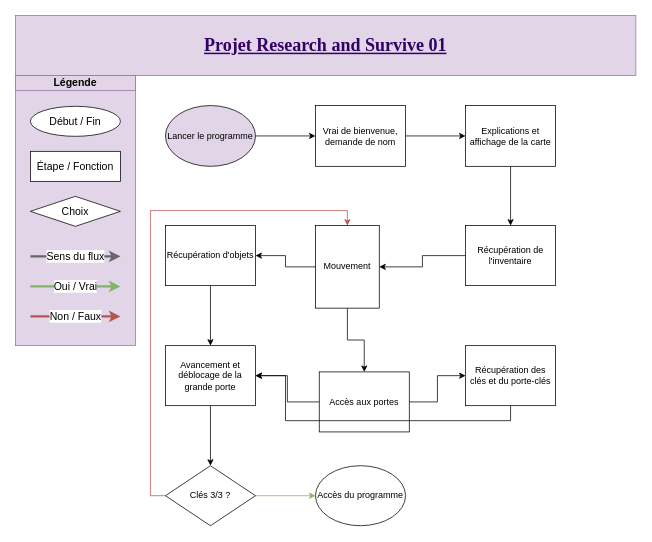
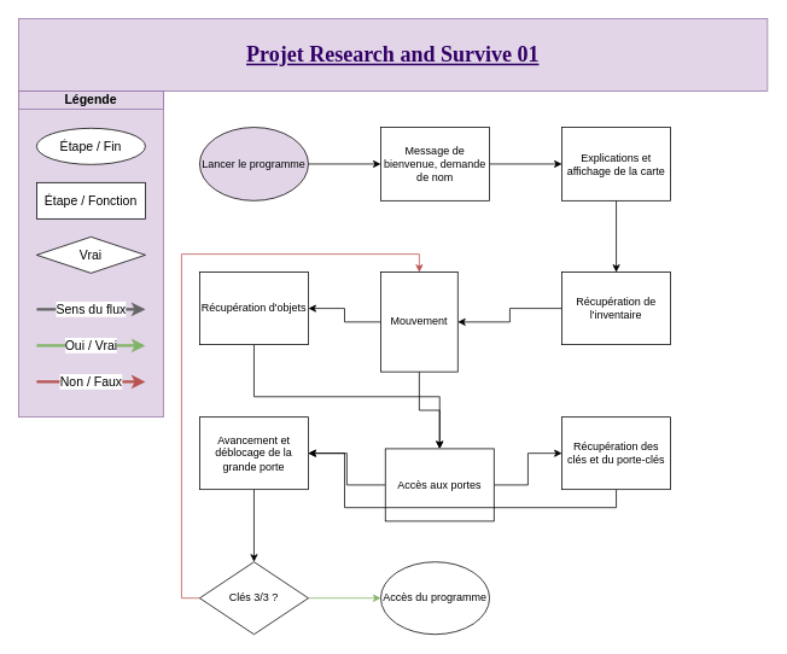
  <mxCell id="0" />
  <mxCell id="1" parent="0" />
  <mxCell id="2" value="&lt;font style=&quot;font-size: 24px&quot; face=&quot;Garamond&quot; color=&quot;#330066&quot;&gt;&lt;b&gt;&lt;u&gt;Projet Research and Survive 01&lt;/u&gt;&lt;/b&gt;&lt;/font&gt;" style="rounded=0;whiteSpace=wrap;html=1;fillColor=#e1d5e7;strokeColor=#9673a6;" vertex="1" parent="1"><mxGeometry width="827" height="80" as="geometry" x="20" y="20" /></mxCell>
  <mxCell id="3" value="" style="rounded=0;whiteSpace=wrap;html=1;fontSize=14;fillColor=#e1d5e7;strokeColor=#9673a6;" vertex="1" parent="1"><mxGeometry y="100" width="160" height="360" as="geometry" x="20" /></mxCell>
- <mxCell id="4" value="Début / Fin" style="ellipse;whiteSpace=wrap;html=1;fontSize=14;" vertex="1" parent="1"><mxGeometry x="40" y="141" width="120" height="40" as="geometry" /></mxCell>
+ <mxCell id="4" value="Étape / Fin" style="ellipse;whiteSpace=wrap;html=1;fontSize=14;" vertex="1" parent="1"><mxGeometry x="40" y="141" width="120" height="40" as="geometry" /></mxCell>
  <mxCell id="5" value="Étape / Fonction" style="rounded=0;whiteSpace=wrap;html=1;fontSize=14;" vertex="1" parent="1"><mxGeometry x="40" y="201" width="120" height="40" as="geometry" /></mxCell>
- <mxCell id="6" value="Choix" style="rhombus;whiteSpace=wrap;html=1;fontSize=14;" vertex="1" parent="1"><mxGeometry x="40" y="261" width="120" height="40" as="geometry" /></mxCell>
+ <mxCell id="6" value="Vrai" style="rhombus;whiteSpace=wrap;html=1;fontSize=14;" vertex="1" parent="1"><mxGeometry x="40" y="261" width="120" height="40" as="geometry" /></mxCell>
  <mxCell id="7" value="Sens du flux" style="endArrow=classic;html=1;fontSize=14;strokeWidth=3;fillColor=#f5f5f5;strokeColor=#666666;" edge="1" parent="1"><mxGeometry width="50" height="50" relative="1" as="geometry"><mxPoint x="40" y="341" as="sourcePoint" /><mxPoint x="160" y="341" as="targetPoint" /></mxGeometry></mxCell>
  <mxCell id="8" value="&lt;div&gt;Oui / Vrai&lt;/div&gt;" style="endArrow=classic;html=1;fontSize=14;fillColor=#d5e8d4;strokeColor=#82b366;strokeWidth=3;" edge="1" parent="1"><mxGeometry width="50" height="50" relative="1" as="geometry"><mxPoint x="40" y="381" as="sourcePoint" /><mxPoint x="160" y="381" as="targetPoint" /></mxGeometry></mxCell>
  <mxCell id="9" value="Non / Faux" style="endArrow=classic;html=1;fontSize=14;fillColor=#f8cecc;strokeColor=#b85450;strokeWidth=3;" edge="1" parent="1"><mxGeometry width="50" height="50" relative="1" as="geometry"><mxPoint x="40" y="421" as="sourcePoint" /><mxPoint x="160" y="421" as="targetPoint" /></mxGeometry></mxCell>
  <mxCell id="10" value="Légende" style="text;html=1;strokeColor=#9673a6;fillColor=#e1d5e7;align=center;verticalAlign=middle;whiteSpace=wrap;rounded=0;fontSize=14;fontStyle=1" vertex="1" parent="1"><mxGeometry y="100" width="160" height="20" as="geometry" x="20" /></mxCell>
  <mxCell id="11" style="edgeStyle=orthogonalEdgeStyle;rounded=0;orthogonalLoop=1;jettySize=auto;html=1;exitX=1;exitY=0.5;exitDx=0;exitDy=0;entryX=0;entryY=0.5;entryDx=0;entryDy=0;" edge="1" parent="1" source="12" target="14"><mxGeometry relative="1" as="geometry" /></mxCell>
  <mxCell id="12" value="Lancer le programme" style="ellipse;whiteSpace=wrap;html=1;fillColor=#e1d5e7;" vertex="1" parent="1"><mxGeometry x="220" y="140" width="120" height="81" as="geometry" /></mxCell>
  <mxCell id="13" style="edgeStyle=orthogonalEdgeStyle;rounded=0;orthogonalLoop=1;jettySize=auto;html=1;exitX=1;exitY=0.5;exitDx=0;exitDy=0;entryX=0;entryY=0.5;entryDx=0;entryDy=0;" edge="1" parent="1" source="14" target="16"><mxGeometry relative="1" as="geometry" /></mxCell>
- <mxCell id="14" value="Vrai de bienvenue, demande de nom" style="rounded=0;whiteSpace=wrap;html=1;" vertex="1" parent="1"><mxGeometry x="420" y="140" width="120" height="81" as="geometry" /></mxCell>
+ <mxCell id="14" value="Message de bienvenue, demande de nom" style="rounded=0;whiteSpace=wrap;html=1;" vertex="1" parent="1"><mxGeometry x="420" y="140" width="120" height="81" as="geometry" /></mxCell>
  <mxCell id="15" value="" style="edgeStyle=orthogonalEdgeStyle;rounded=0;orthogonalLoop=1;jettySize=auto;html=1;" edge="1" parent="1" source="16" target="18"><mxGeometry relative="1" as="geometry" /></mxCell>
  <mxCell id="16" value="Explications et affichage de la carte" style="rounded=0;whiteSpace=wrap;html=1;" vertex="1" parent="1"><mxGeometry x="620" y="140" width="120" height="81" as="geometry" /></mxCell>
  <mxCell id="17" style="edgeStyle=orthogonalEdgeStyle;rounded=0;orthogonalLoop=1;jettySize=auto;html=1;exitX=0;exitY=0.5;exitDx=0;exitDy=0;entryX=1;entryY=0.5;entryDx=0;entryDy=0;" edge="1" parent="1" source="18" target="21"><mxGeometry relative="1" as="geometry" /></mxCell>
  <mxCell id="18" value="Récupération de l'inventaire" style="rounded=0;whiteSpace=wrap;html=1;" vertex="1" parent="1"><mxGeometry x="620" y="300" width="120" height="80" as="geometry" /></mxCell>
  <mxCell id="19" value="" style="edgeStyle=orthogonalEdgeStyle;rounded=0;orthogonalLoop=1;jettySize=auto;html=1;" edge="1" parent="1" source="21" target="23"><mxGeometry relative="1" as="geometry" /></mxCell>
  <mxCell id="20" style="edgeStyle=orthogonalEdgeStyle;rounded=0;orthogonalLoop=1;jettySize=auto;html=1;exitX=0.5;exitY=1;exitDx=0;exitDy=0;entryX=0.5;entryY=0;entryDx=0;entryDy=0;" edge="1" parent="1" source="21" target="26"><mxGeometry relative="1" as="geometry" /></mxCell>
  <mxCell id="21" value="Mouvement" style="rounded=0;whiteSpace=wrap;html=1;" vertex="1" parent="1"><mxGeometry x="420" y="300" width="85" height="110" as="geometry" /></mxCell>
- <mxCell id="22" style="edgeStyle=orthogonalEdgeStyle;rounded=0;orthogonalLoop=1;jettySize=auto;html=1;exitX=0.5;exitY=1;exitDx=0;exitDy=0;entryX=0.5;entryY=0;entryDx=0;entryDy=0;" edge="1" parent="1" source="23" target="28"><mxGeometry relative="1" as="geometry" /></mxCell>
+ <mxCell id="22" style="edgeStyle=orthogonalEdgeStyle;rounded=0;orthogonalLoop=1;jettySize=auto;html=1;exitX=0.5;exitY=1;exitDx=0;exitDy=0;" edge="1" parent="1" source="23" target="26"><mxGeometry relative="1" as="geometry" /></mxCell>
  <mxCell id="23" value="Récupération d'objets" style="rounded=0;whiteSpace=wrap;html=1;" vertex="1" parent="1"><mxGeometry x="220" y="300" width="120" height="80" as="geometry" /></mxCell>
  <mxCell id="24" style="edgeStyle=orthogonalEdgeStyle;rounded=0;orthogonalLoop=1;jettySize=auto;html=1;exitX=0;exitY=0.5;exitDx=0;exitDy=0;entryX=1;entryY=0.5;entryDx=0;entryDy=0;" edge="1" parent="1" source="26" target="28"><mxGeometry relative="1" as="geometry" /></mxCell>
  <mxCell id="25" style="edgeStyle=orthogonalEdgeStyle;rounded=0;orthogonalLoop=1;jettySize=auto;html=1;exitX=1;exitY=0.5;exitDx=0;exitDy=0;entryX=0;entryY=0.5;entryDx=0;entryDy=0;" edge="1" parent="1" source="26" target="30"><mxGeometry relative="1" as="geometry" /></mxCell>
  <mxCell id="26" value="Accès aux portes" style="rounded=0;whiteSpace=wrap;html=1;" vertex="1" parent="1"><mxGeometry x="425" y="495" width="120" height="80" as="geometry" /></mxCell>
  <mxCell id="27" value="" style="edgeStyle=orthogonalEdgeStyle;rounded=0;orthogonalLoop=1;jettySize=auto;html=1;" edge="1" parent="1" source="28" target="34"><mxGeometry relative="1" as="geometry" /></mxCell>
  <mxCell id="28" value="Avancement et déblocage de la grande porte" style="rounded=0;whiteSpace=wrap;html=1;" vertex="1" parent="1"><mxGeometry x="220" y="460" width="120" height="80" as="geometry" /></mxCell>
  <mxCell id="29" style="edgeStyle=orthogonalEdgeStyle;rounded=0;orthogonalLoop=1;jettySize=auto;html=1;exitX=0.5;exitY=1;exitDx=0;exitDy=0;entryX=1;entryY=0.5;entryDx=0;entryDy=0;" edge="1" parent="1" source="30" target="28"><mxGeometry relative="1" as="geometry"><Array as="points"><mxPoint x="680" y="560" /><mxPoint x="380" y="560" /><mxPoint x="380" y="500" /></Array></mxGeometry></mxCell>
  <mxCell id="30" value="Récupération des clés et du porte-clés" style="rounded=0;whiteSpace=wrap;html=1;" vertex="1" parent="1"><mxGeometry x="620" y="460" width="120" height="80" as="geometry" /></mxCell>
  <mxCell id="31" value="Accès du programme" style="ellipse;whiteSpace=wrap;html=1;" vertex="1" parent="1"><mxGeometry x="420" y="620" width="120" height="80" as="geometry" /></mxCell>
  <mxCell id="32" style="edgeStyle=orthogonalEdgeStyle;rounded=0;orthogonalLoop=1;jettySize=auto;html=1;exitX=0;exitY=0.5;exitDx=0;exitDy=0;entryX=0.5;entryY=0;entryDx=0;entryDy=0;fillColor=#f8cecc;strokeColor=#b85450;" edge="1" parent="1" source="34" target="21"><mxGeometry relative="1" as="geometry" /></mxCell>
  <mxCell id="33" style="edgeStyle=orthogonalEdgeStyle;rounded=0;orthogonalLoop=1;jettySize=auto;html=1;exitX=1;exitY=0.5;exitDx=0;exitDy=0;entryX=0;entryY=0.5;entryDx=0;entryDy=0;fillColor=#d5e8d4;strokeColor=#82b366;" edge="1" parent="1" source="34" target="31"><mxGeometry relative="1" as="geometry"><mxPoint x="410" y="660.276" as="targetPoint" /></mxGeometry></mxCell>
  <mxCell id="34" value="Clés 3/3 ?" style="rhombus;whiteSpace=wrap;html=1;" vertex="1" parent="1"><mxGeometry x="220" y="620" width="120" height="80" as="geometry" /></mxCell>
